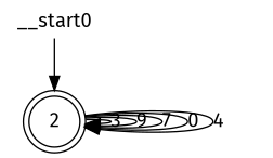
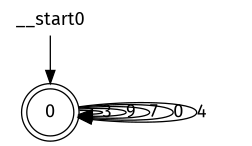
  digraph {
    fontname="Fira Sans"
    node [fontname="Fira Sans"]
    edge [fontname="Fira Sans"]
-   n1 [label=2 shape=doublecircle]
+   n1 [label=0 shape=doublecircle]
    __start0 [height=0 shape=none width=0]
    n1 -> n1 [label=3]
    n1 -> n1 [label=9]
    n1 -> n1 [label=7]
    n1 -> n1 [label=0]
    n1 -> n1 [label=4]
    __start0 -> n1
  }
